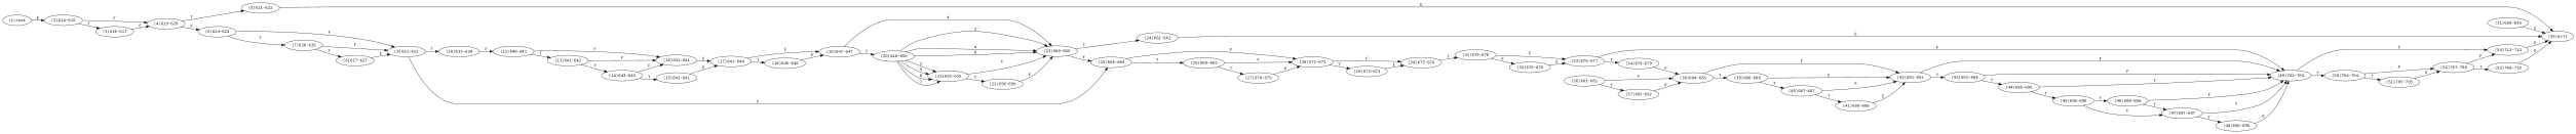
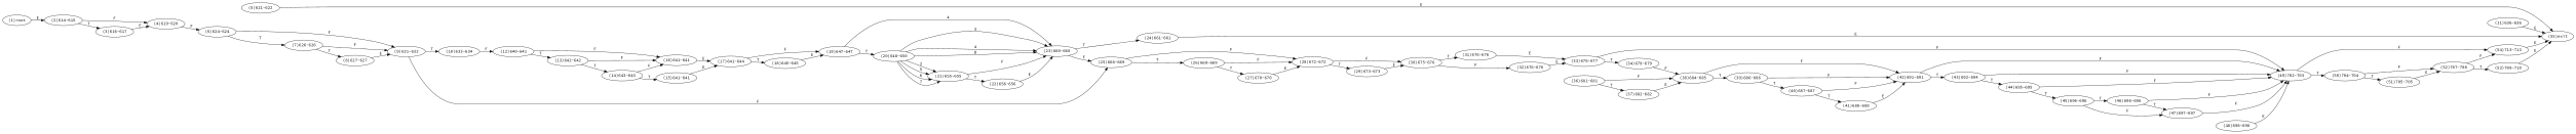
  digraph {
    fontname="Source Code Pro"
    rankdir=LR
    node [fontname="Source Code Pro"]
    edge [fontname="Source Code Pro"]
    n1 [label="(1)root"]
    n2 [label="(2)614-615"]
    n3 [label="(3)616-617"]
    n4 [label="(4)619-620"]
    n5 [label="(5)621-622"]
    n6 [label="(6)624-624"]
    n7 [label="(55)exit"]
    n8 [label="(7)626-626"]
    n9 [label="(9)631-632"]
    n10 [label="(8)627-627"]
    n11 [label="(10)633-634"]
    n12 [label="(25)666-669"]
    n13 [label="(12)640-641"]
    n14 [label="(26)669-669"]
    n15 [label="(28)672-672"]
    n16 [label="(11)636-636"]
    n17 [label="(13)642-642"]
    n18 [label="(16)641-641"]
    n19 [label="(14)643-643"]
    n20 [label="(17)641-644"]
    n21 [label="(15)641-641"]
    n22 [label="(19)647-647"]
    n23 [label="(18)645-645"]
    n24 [label="(20)648-650"]
    n25 [label="(23)660-660"]
    n26 [label="(21)655-655"]
    n27 [label="(24)661-661"]
    n28 [label="(22)656-656"]
    n29 [label="(27)670-670"]
    n30 [label="(29)673-673"]
    n31 [label="(30)675-676"]
    n32 [label="(31)676-676"]
    n33 [label="(32)676-676"]
    n34 [label="(33)676-677"]
    n35 [label="(34)679-679"]
    n36 [label="(49)702-703"]
    n37 [label="(38)684-685"]
    n38 [label="(39)686-686"]
    n39 [label="(42)691-691"]
    n40 [label="(36)681-681"]
    n41 [label="(37)682-682"]
    n42 [label="(50)704-704"]
    n43 [label="(54)713-713"]
    n44 [label="(40)687-687"]
    n45 [label="(43)692-694"]
    n46 [label="(41)688-688"]
    n47 [label="(44)695-695"]
    n48 [label="(45)696-696"]
    n49 [label="(46)696-696"]
    n50 [label="(47)697-697"]
    n51 [label="(48)698-698"]
    n52 [label="(51)705-705"]
    n53 [label="(52)707-708"]
    n54 [label="(53)709-710"]
    n1 -> n2 [label=E]
    n2 -> n3 [label=T]
    n2 -> n4 [label=F]
    n3 -> n4 [label=E]
-   n4 -> n5 [label=T]
    n4 -> n6 [label=F]
    n5 -> n7 [label=E]
    n6 -> n8 [label=T]
    n6 -> n9 [label=F]
    n8 -> n9 [label=F]
    n8 -> n10 [label=T]
    n9 -> n11 [label=T]
    n9 -> n12 [label=F]
    n10 -> n9 [label=E]
    n11 -> n13 [label=F]
    n12 -> n14 [label=T]
    n12 -> n15 [label=F]
    n13 -> n17 [label=T]
    n13 -> n18 [label=F]
    n14 -> n15 [label=F]
    n14 -> n29 [label=T]
    n15 -> n30 [label=T]
    n15 -> n31 [label=F]
    n16 -> n7 [label=E]
    n17 -> n18 [label=F]
    n17 -> n19 [label=T]
    n18 -> n20 [label=E]
    n19 -> n18 [label=F]
    n19 -> n21 [label=T]
    n20 -> n22 [label=F]
    n20 -> n23 [label=T]
    n21 -> n20 [label=E]
    n22 -> n24 [label=T]
    n22 -> n25 [label=4]
    n23 -> n22 [label=E]
    n24 -> n25 [label=3]
    n24 -> n25 [label=4]
    n24 -> n25 [label=D]
    n24 -> n26 [label=2]
    n24 -> n26 [label=5]
    n24 -> n26 [label=6]
    n24 -> n26 [label=7]
    n25 -> n12 [label=F]
    n25 -> n27 [label=T]
    n26 -> n25 [label=F]
    n26 -> n28 [label=T]
    n27 -> n7 [label=E]
    n28 -> n25 [label=E]
    n29 -> n15 [label=E]
    n30 -> n31 [label=E]
    n31 -> n32 [label=T]
-   n32 -> n33 [label=F]
+   n31 -> n33 [label=F]
    n32 -> n34 [label=E]
    n33 -> n34 [label=E]
    n34 -> n35 [label=T]
    n34 -> n36 [label=F]
    n35 -> n37 [label=F]
    n36 -> n42 [label=T]
    n36 -> n43 [label=F]
    n37 -> n38 [label=T]
    n37 -> n39 [label=F]
    n38 -> n39 [label=F]
    n38 -> n44 [label=T]
    n39 -> n36 [label=F]
    n39 -> n45 [label=T]
    n40 -> n37 [label=F]
    n40 -> n41 [label=T]
    n41 -> n37 [label=E]
    n42 -> n52 [label=T]
    n42 -> n53 [label=F]
    n43 -> n7 [label=E]
    n44 -> n39 [label=F]
    n44 -> n46 [label=T]
    n45 -> n36 [label=F]
    n45 -> n47 [label=T]
    n46 -> n39 [label=E]
    n47 -> n36 [label=F]
    n47 -> n48 [label=T]
    n48 -> n49 [label=T]
    n48 -> n50 [label=F]
    n49 -> n36 [label=F]
    n49 -> n50 [label=T]
    n50 -> n36 [label=F]
-   n50 -> n51 [label=T]
    n51 -> n36 [label=E]
    n52 -> n53 [label=E]
    n53 -> n43 [label=F]
    n53 -> n54 [label=T]
    n54 -> n7 [label=E]
  }
